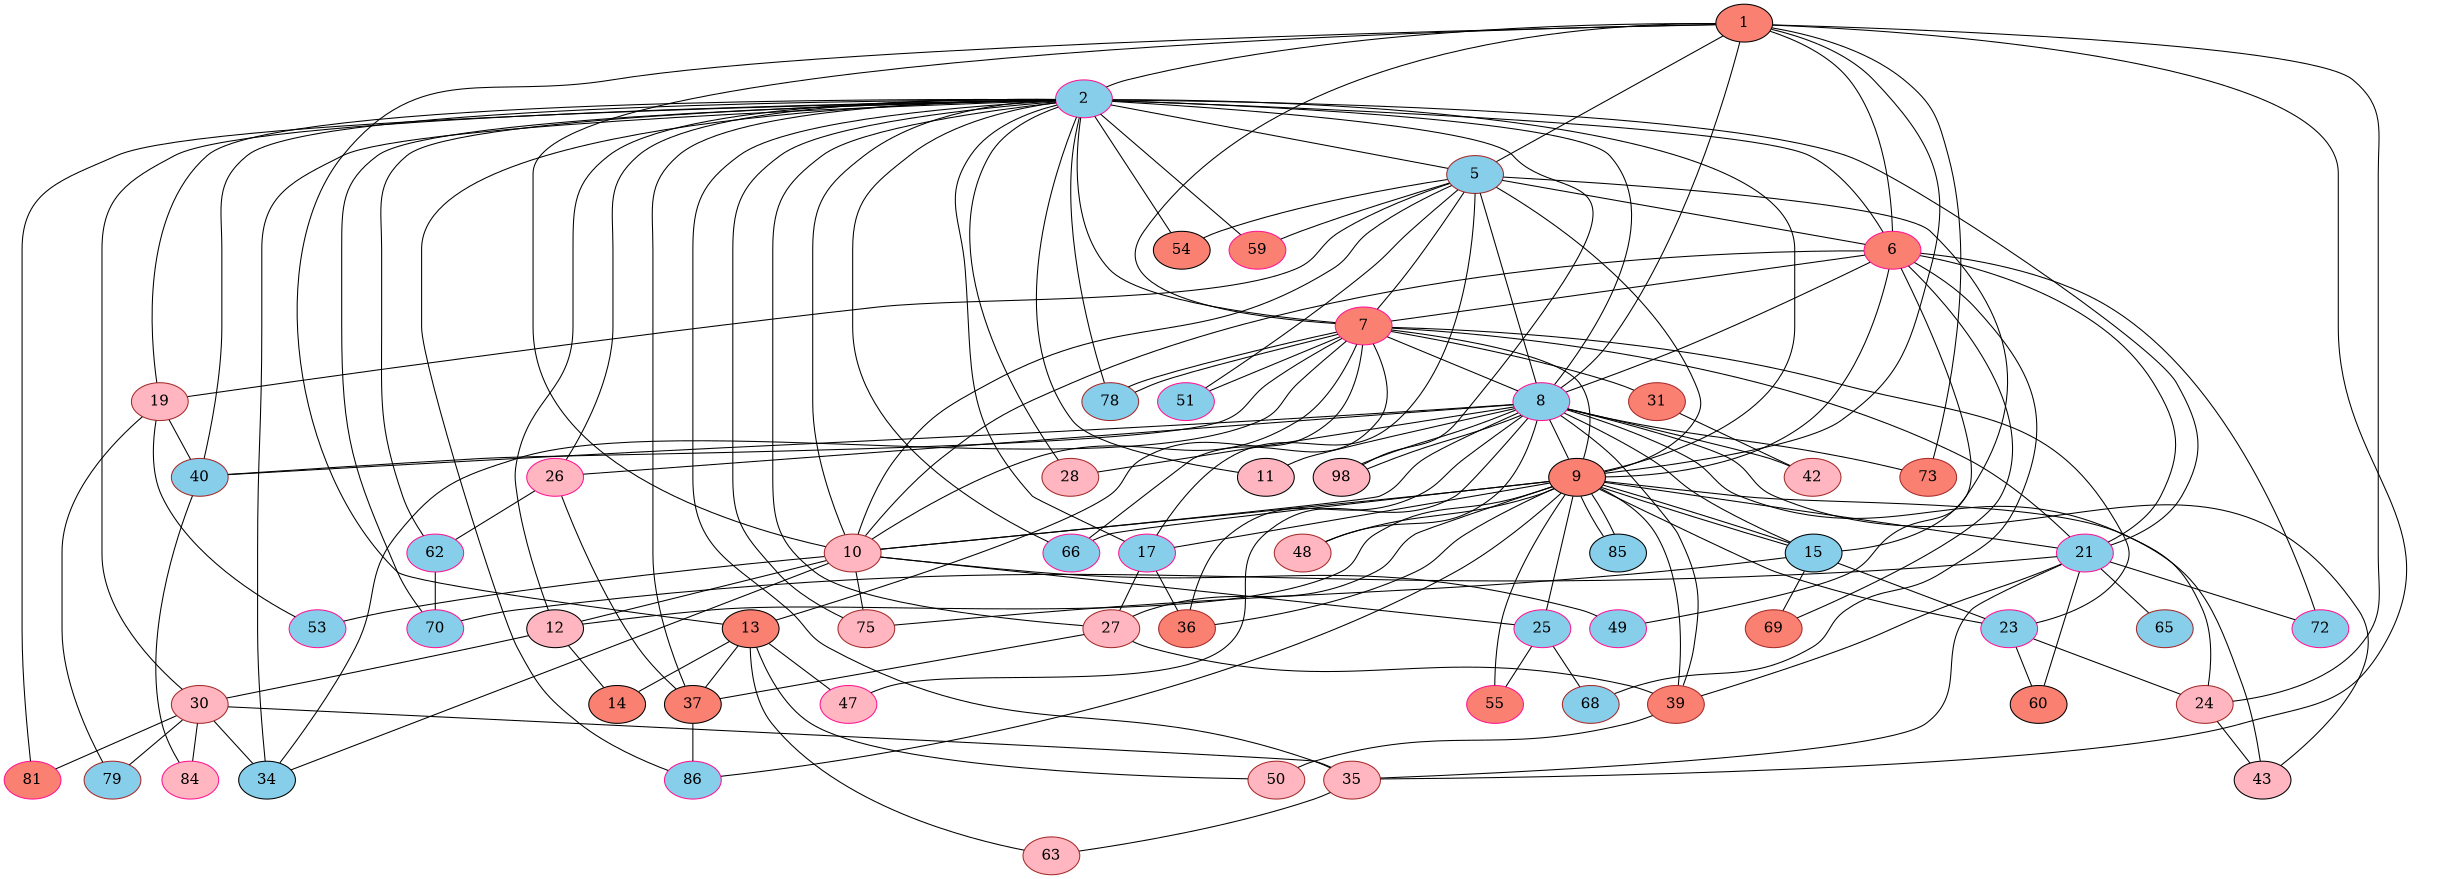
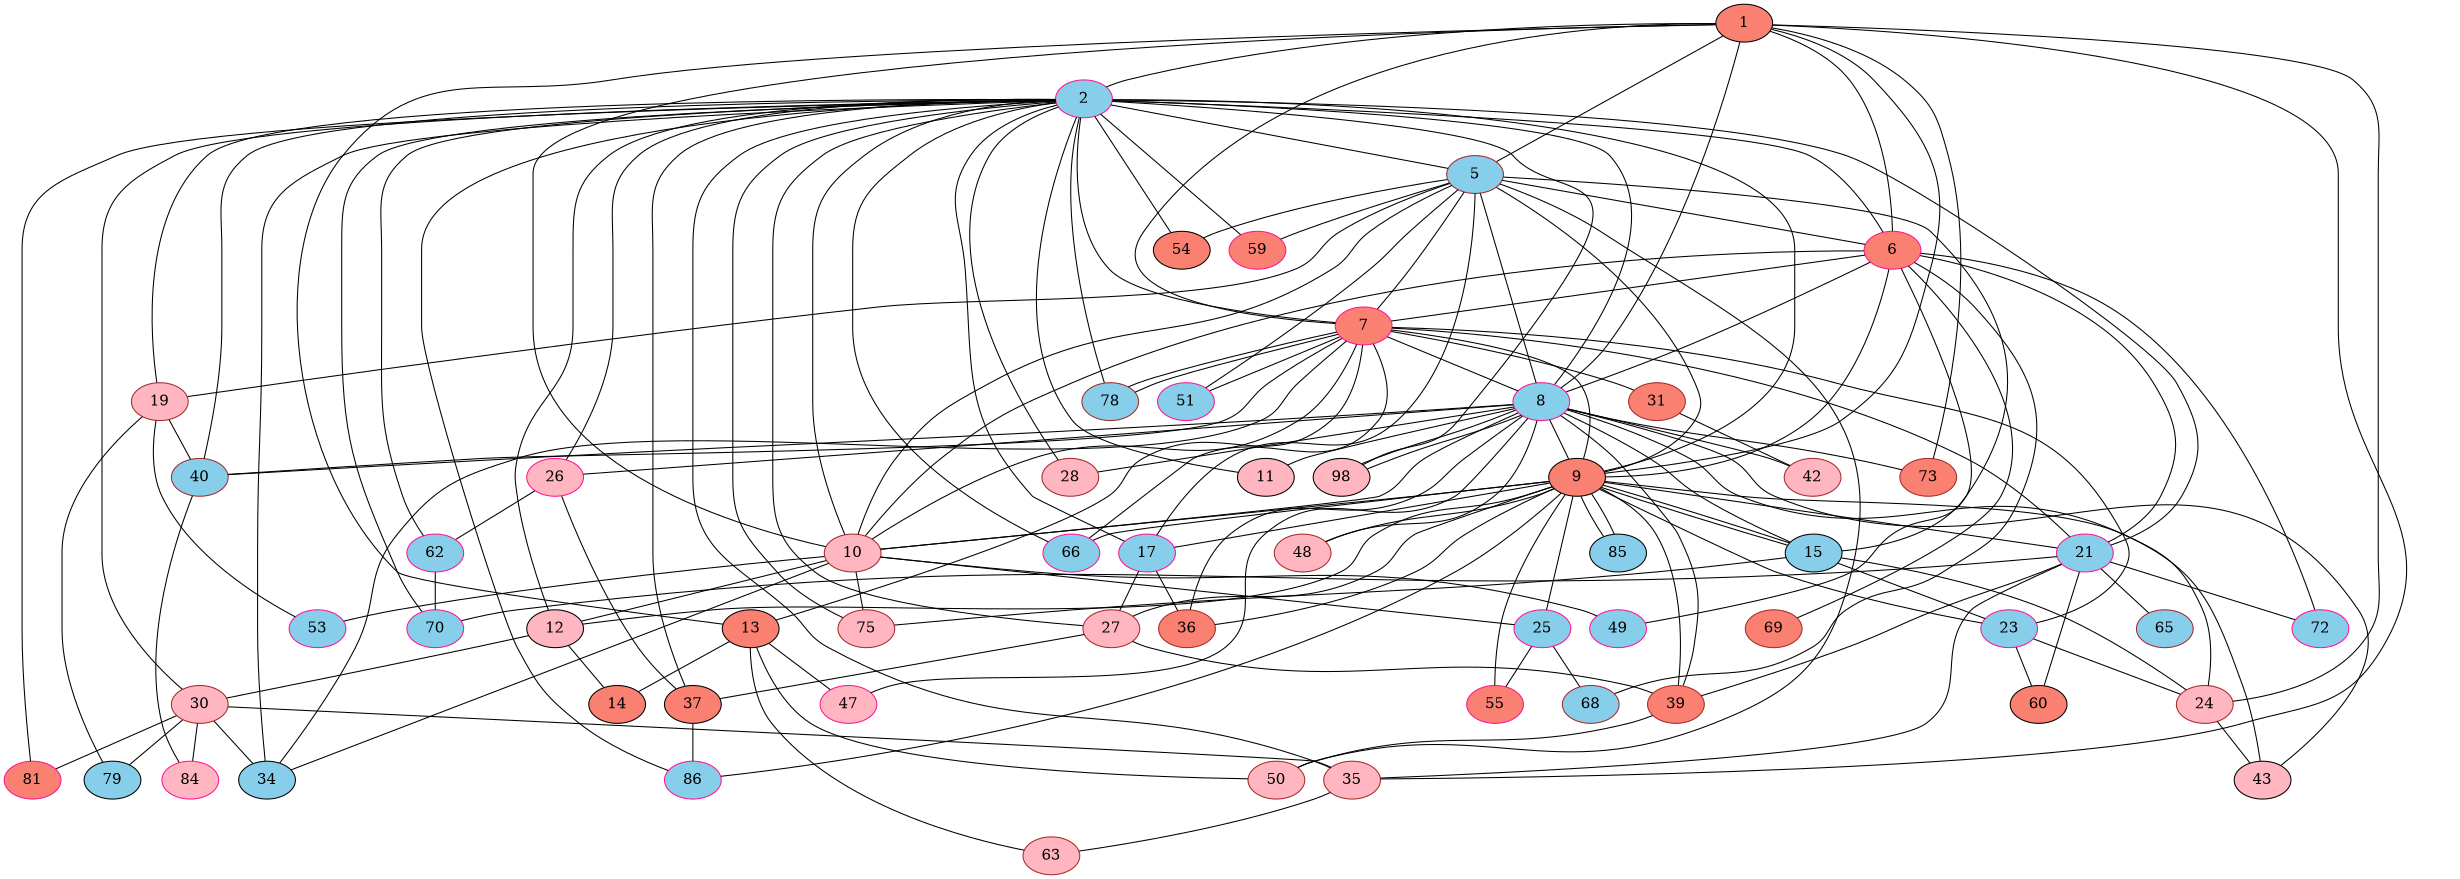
  graph {
    node [color=deeppink fillcolor=skyblue style=filled]
    2 [super="+4+74+117+113+20+16+3+90"]
    5 [color=brown super="+57+89+77+64"]
    6 [fillcolor=salmon super="+83+22"]
    7 [fillcolor=salmon super="+56"]
    8 [super="+96"]
    9 [color=black fillcolor=salmon super="+38+32+71"]
    10 [color=brown fillcolor=lightpink]
    35 [color=brown fillcolor=lightpink super="+58"]
    11 [color=black fillcolor=lightpink]
    12 [color=black fillcolor=lightpink]
    17
    n12 [color=black fillcolor=lightpink label=98]
    19 [color=brown fillcolor=lightpink]
    21 [super="+33+52"]
    26 [fillcolor=lightpink super="+98"]
    27 [color=brown fillcolor=lightpink super="+88"]
    28 [color=brown fillcolor=lightpink]
    30 [color=brown fillcolor=lightpink]
    34 [color=black super="+106+41"]
    37 [color=black fillcolor=salmon super="+46"]
    40 [color=brown super="+44"]
    54 [color=black fillcolor=salmon]
    59 [fillcolor=salmon]
    62
    66
    75 [color=brown fillcolor=lightpink]
    78 [color=brown]
    81 [fillcolor=salmon]
    86
    70
    1 [color=black fillcolor=salmon]
    13 [color=black fillcolor=salmon]
    24 [color=brown fillcolor=lightpink super="+67"]
    73 [color=brown fillcolor=salmon]
    15 [color=black super="+29"]
    50 [color=brown fillcolor=lightpink super="+111"]
    51
    49
    68 [color=brown]
    69 [color=brown fillcolor=salmon]
    72
    23
    31 [color=brown fillcolor=salmon]
    36 [color=brown fillcolor=salmon super="+91"]
    39 [color=brown fillcolor=salmon super="+76"]
    42 [color=brown fillcolor=lightpink]
    43 [color=black fillcolor=lightpink]
    47 [fillcolor=lightpink]
    48 [color=brown fillcolor=lightpink]
    25
    55 [fillcolor=salmon]
    85 [color=black]
    53
    14 [color=black fillcolor=salmon]
    63 [color=brown fillcolor=lightpink]
-   79 [color=brown]
+   79 [color=black]
    65 [color=brown]
    60 [color=black fillcolor=salmon]
    84 [fillcolor=lightpink]
    2 -- 5 [weight=4]
    2 -- 6 [weight=4]
    2 -- 7 [weight=3]
    2 -- 8 [weight=5]
    2 -- 9 [weight=5]
    2 -- 10 [weight=3]
    2 -- 35 [weight=2]
    2 -- 11
    2 -- 12
    2 -- 17
    2 -- n12
    2 -- 19
    2 -- 21 [weight=4]
    2 -- 26
    2 -- 27
    2 -- 28
    2 -- 30
    2 -- 34
    2 -- 37 [weight=2]
    2 -- 40
    2 -- 54
    2 -- 59
    2 -- 62
    2 -- 66
    2 -- 75
    2 -- 78
    2 -- 81
    2 -- 86
    2 -- 70
    5 -- 6 [weight=3]
    5 -- 7 [weight=3]
    5 -- 8 [weight=2]
    5 -- 9 [weight=2]
    5 -- 10
    5 -- 17
    5 -- 19
    5 -- 54
    5 -- 59
    5 -- 15 [weight=3]
+   5 -- 50
    5 -- 51
    6 -- 7
    6 -- 8 [weight=2]
    6 -- 9 [weight=2]
    6 -- 10
    6 -- 21
    6 -- 49
    6 -- 68
    6 -- 69
    6 -- 72
    7 -- 8
    7 -- 9
    7 -- 10
    7 -- 21
    7 -- 34
    7 -- 40
    7 -- 66
    7 -- 78
    7 -- 78
    7 -- 13
    7 -- 51
    7 -- 23
    7 -- 31
    8 -- 9
    8 -- 10
    8 -- 11
    8 -- n12
    8 -- n12
    8 -- 26 [weight=2]
    8 -- 28
    8 -- 40
    8 -- 24
    8 -- 73
    8 -- 15
    8 -- 36
    8 -- 39
    8 -- 42
    8 -- 43
    8 -- 47
    8 -- 48
    9 -- 10
    9 -- 12
    9 -- 17
    9 -- 21
    9 -- 27
    9 -- 66
    9 -- 86
    9 -- 15
    9 -- 15
    9 -- 23
    9 -- 36 [weight=2]
    9 -- 39
    9 -- 43
    9 -- 48
    9 -- 25
    9 -- 55
    9 -- 85
    9 -- 85
    10 -- 12
    10 -- 34
    10 -- 75
    10 -- 49
    10 -- 25
    10 -- 53
    35 -- 63
    12 -- 30
    12 -- 14
    17 -- 27
    17 -- 36
    19 -- 40
    19 -- 53
    19 -- 79
    21 -- 35 [weight=2]
    21 -- 70
    21 -- 72
    21 -- 39
    21 -- 65
    21 -- 60
    26 -- 37
    26 -- 62
    27 -- 37
    27 -- 39
    30 -- 35
    30 -- 34
    30 -- 81
    30 -- 79
    30 -- 84
    37 -- 86
    40 -- 84
    62 -- 70
    1 -- 2 [weight=4]
    1 -- 5
    1 -- 6
    1 -- 7
    1 -- 8
    1 -- 9 [weight=2]
    1 -- 10
    1 -- 35
    1 -- 13
    1 -- 24 [weight=2]
    1 -- 73
-   13 -- 37
    13 -- 50
    13 -- 47
    13 -- 14
    13 -- 63
    24 -- 43
    15 -- 75
-   15 -- 69
+   15 -- 24
    15 -- 23
    23 -- 24
    23 -- 60
    31 -- 42
    39 -- 50
    25 -- 68
    25 -- 55
  }
